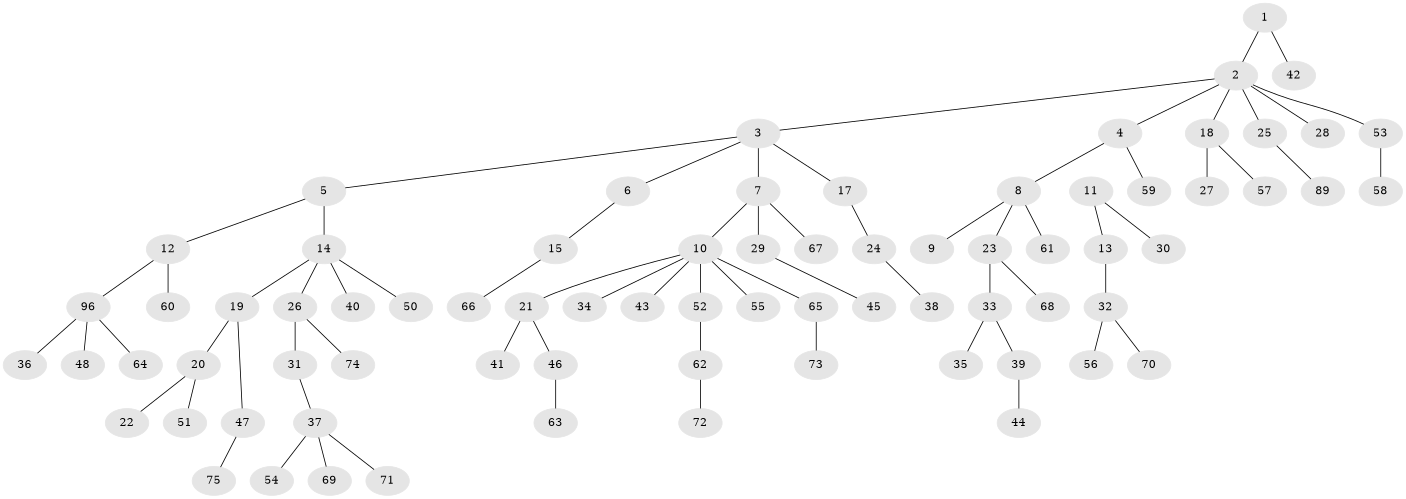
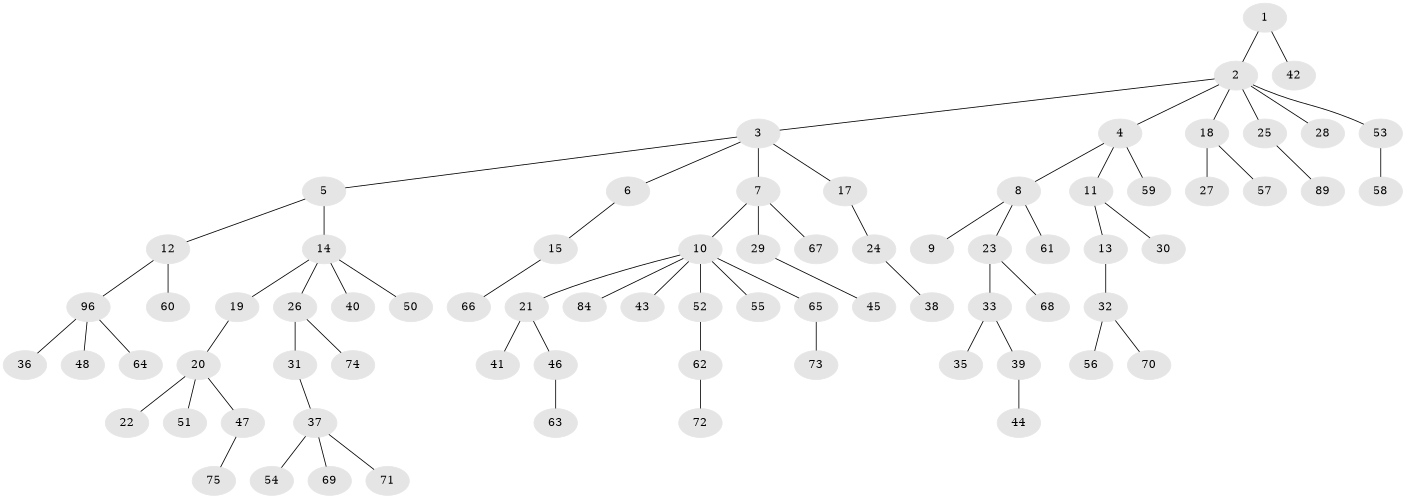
  graph {
    node [color=gray90 style=filled]
    1
    2
    42
    3
    4
    18
    25
    28
    53
    5
    6
    7
    17
    8
    11
    59
    27
    57
    n19 [label=89]
    58
    12
    14
    15
    10
    29
    67
    24
    9
    23
    61
    13
    30
    n33 [label=96]
    60
    19
    26
    40
    50
    66
    21
-   34
+   34 [label=84]
    43
    52
    55
    65
    45
    33
    68
    41
    46
    62
    73
    32
    36
    48
    64
    56
    70
    20
    31
    74
    38
    22
    47
    51
    75
    63
    35
    39
    37
    54
    69
    71
    44
    72
    1 -- 2
    1 -- 42
    2 -- 3
    2 -- 4
    2 -- 18
    2 -- 25
    2 -- 28
    2 -- 53
    3 -- 5
    3 -- 6
    3 -- 7
    3 -- 17
    4 -- 8
+   4 -- 11
    4 -- 59
    18 -- 27
    18 -- 57
    25 -- n19
    53 -- 58
    5 -- 12
    5 -- 14
    6 -- 15
    7 -- 10
    7 -- 29
    7 -- 67
    17 -- 24
    8 -- 9
    8 -- 23
    8 -- 61
    11 -- 13
    11 -- 30
    12 -- n33
    12 -- 60
    14 -- 19
    14 -- 26
    14 -- 40
    14 -- 50
    15 -- 66
    10 -- 21
    10 -- 34
    10 -- 43
    10 -- 52
    10 -- 55
    10 -- 65
    29 -- 45
    24 -- 38
    23 -- 33
    23 -- 68
    13 -- 32
    n33 -- 36
    n33 -- 48
    n33 -- 64
    19 -- 20
    26 -- 31
    26 -- 74
    21 -- 41
    21 -- 46
    52 -- 62
    65 -- 73
    33 -- 35
    33 -- 39
    46 -- 63
    62 -- 72
    32 -- 56
    32 -- 70
    20 -- 22
-   19 -- 47
+   20 -- 47
    20 -- 51
    31 -- 37
    47 -- 75
    39 -- 44
    37 -- 54
    37 -- 69
    37 -- 71
  }
